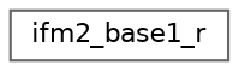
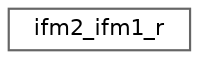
  digraph {
    rankdir=LR
-   n1 [color=grey40 fillcolor=white fontname=Helvetica fontsize=10 height=0.2 label=ifm2_base1_r shape=box style=filled width=0.4]
+   n1 [color=grey40 fillcolor=white fontname=Helvetica fontsize=10 height=0.2 label=ifm2_ifm1_r shape=box style=filled width=0.4]
  }
